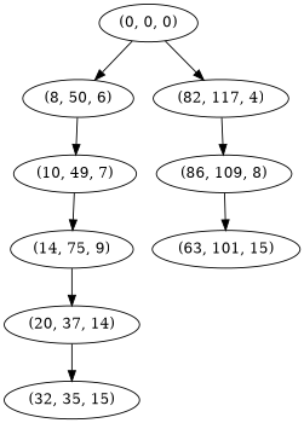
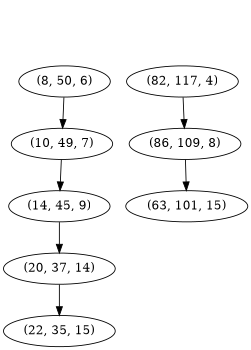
  digraph {
-   "(0, 0, 0)"
    "(8, 50, 6)"
    "(82, 117, 4)"
    "(10, 49, 7)"
    "(86, 109, 8)"
-   "(14, 45, 9)" [label="(14, 75, 9)"]
+   "(14, 45, 9)"
    "(20, 37, 14)"
-   "(22, 35, 15)" [label="(32, 35, 15)"]
+   "(22, 35, 15)"
    n9 [label="(63, 101, 15)"]
-   "(0, 0, 0)" -> "(8, 50, 6)"
-   "(0, 0, 0)" -> "(82, 117, 4)"
    "(8, 50, 6)" -> "(10, 49, 7)"
    "(82, 117, 4)" -> "(86, 109, 8)"
    "(10, 49, 7)" -> "(14, 45, 9)"
    "(86, 109, 8)" -> n9
    "(14, 45, 9)" -> "(20, 37, 14)"
    "(20, 37, 14)" -> "(22, 35, 15)"
  }
